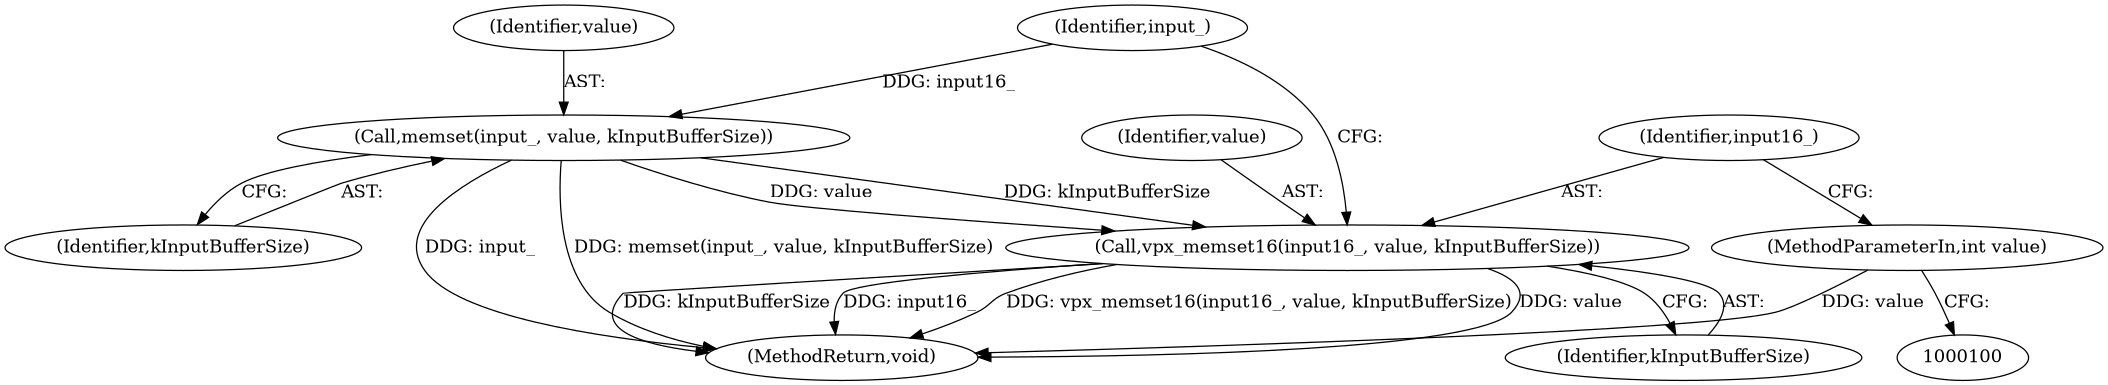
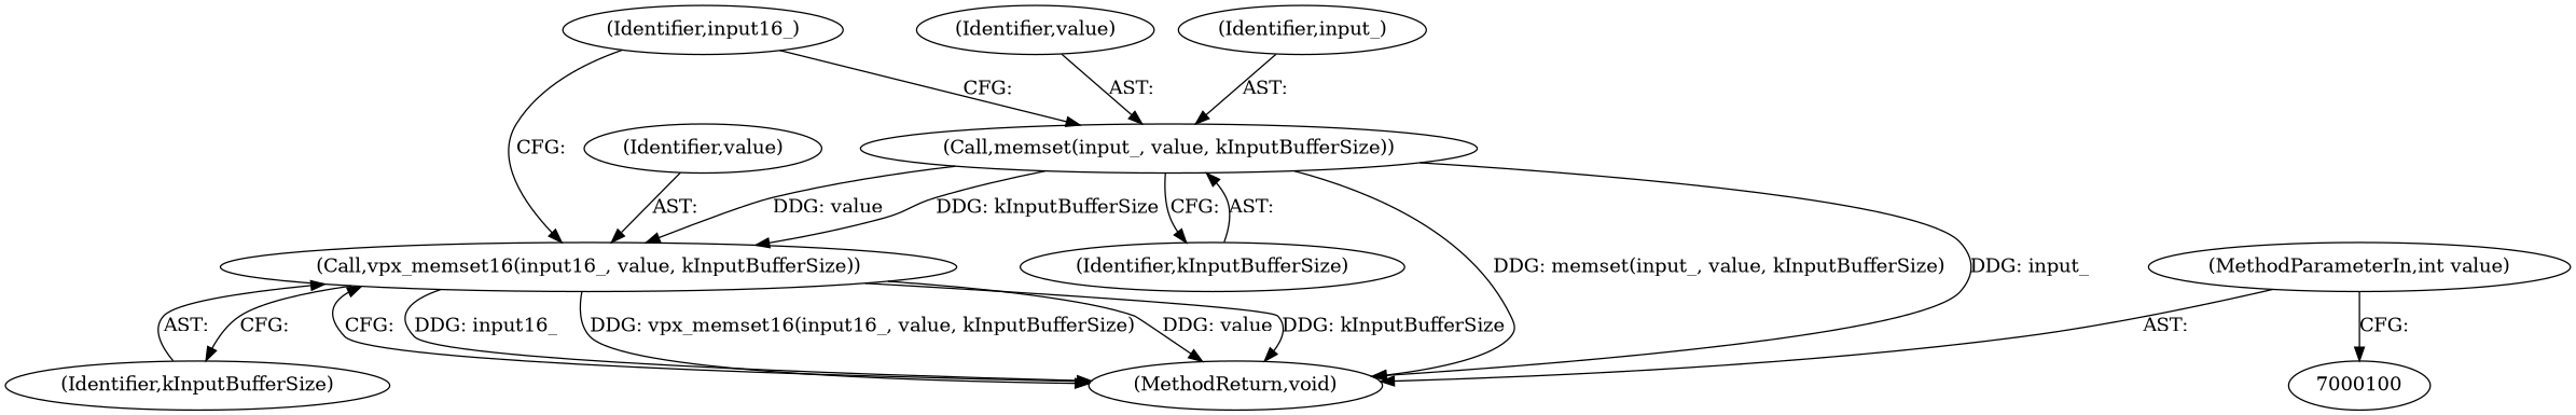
  digraph {
    n1 [label="(Call,vpx_memset16(input16_, value, kInputBufferSize))"]
    n2 [label="(Identifier,kInputBufferSize)"]
    n3 [label="(MethodReturn,void)"]
    n4 [label="(Call,memset(input_, value, kInputBufferSize))"]
    n5 [label="(Identifier,kInputBufferSize)"]
    n6 [label="(MethodParameterIn,int value)"]
-   1000100
+   1000100 [label=7000100]
    n8 [label="(Identifier,input16_)"]
    n9 [label="(Identifier,value)"]
    n10 [label="(Identifier,value)"]
    n11 [label="(Identifier,input_)"]
    n1 -> n2 [label="CFG: "]
    n1 -> n3 [label="DDG: input16_"]
    n1 -> n3 [label="DDG: vpx_memset16(input16_, value, kInputBufferSize)"]
    n1 -> n3 [label="DDG: value"]
    n1 -> n3 [label="DDG: kInputBufferSize"]
    n2 -> n1 [label="AST: "]
-   n11 -> n1 [label="CFG: "]
+   n3 -> n1 [label="CFG: "]
    n4 -> n1 [label="DDG: value"]
    n4 -> n1 [label="DDG: kInputBufferSize"]
    n4 -> n3 [label="DDG: input_"]
    n4 -> n3 [label="DDG: memset(input_, value, kInputBufferSize)"]
    n4 -> n5 [label="CFG: "]
    n5 -> n4 [label="AST: "]
-   n6 -> n3 [label="DDG: value"]
+   n6 -> n3 [label="AST: "]
    n6 -> 1000100 [label="CFG: "]
-   n8 -> n1 [label="AST: "]
-   n8 -> n6 [label="CFG: "]
+   n8 -> n1 [label="CFG: "]
+   n8 -> n4 [label="CFG: "]
    n9 -> n1 [label="AST: "]
    n10 -> n4 [label="AST: "]
-   n11 -> n4 [label="DDG: input16_"]
+   n11 -> n4 [label="AST: "]
  }
